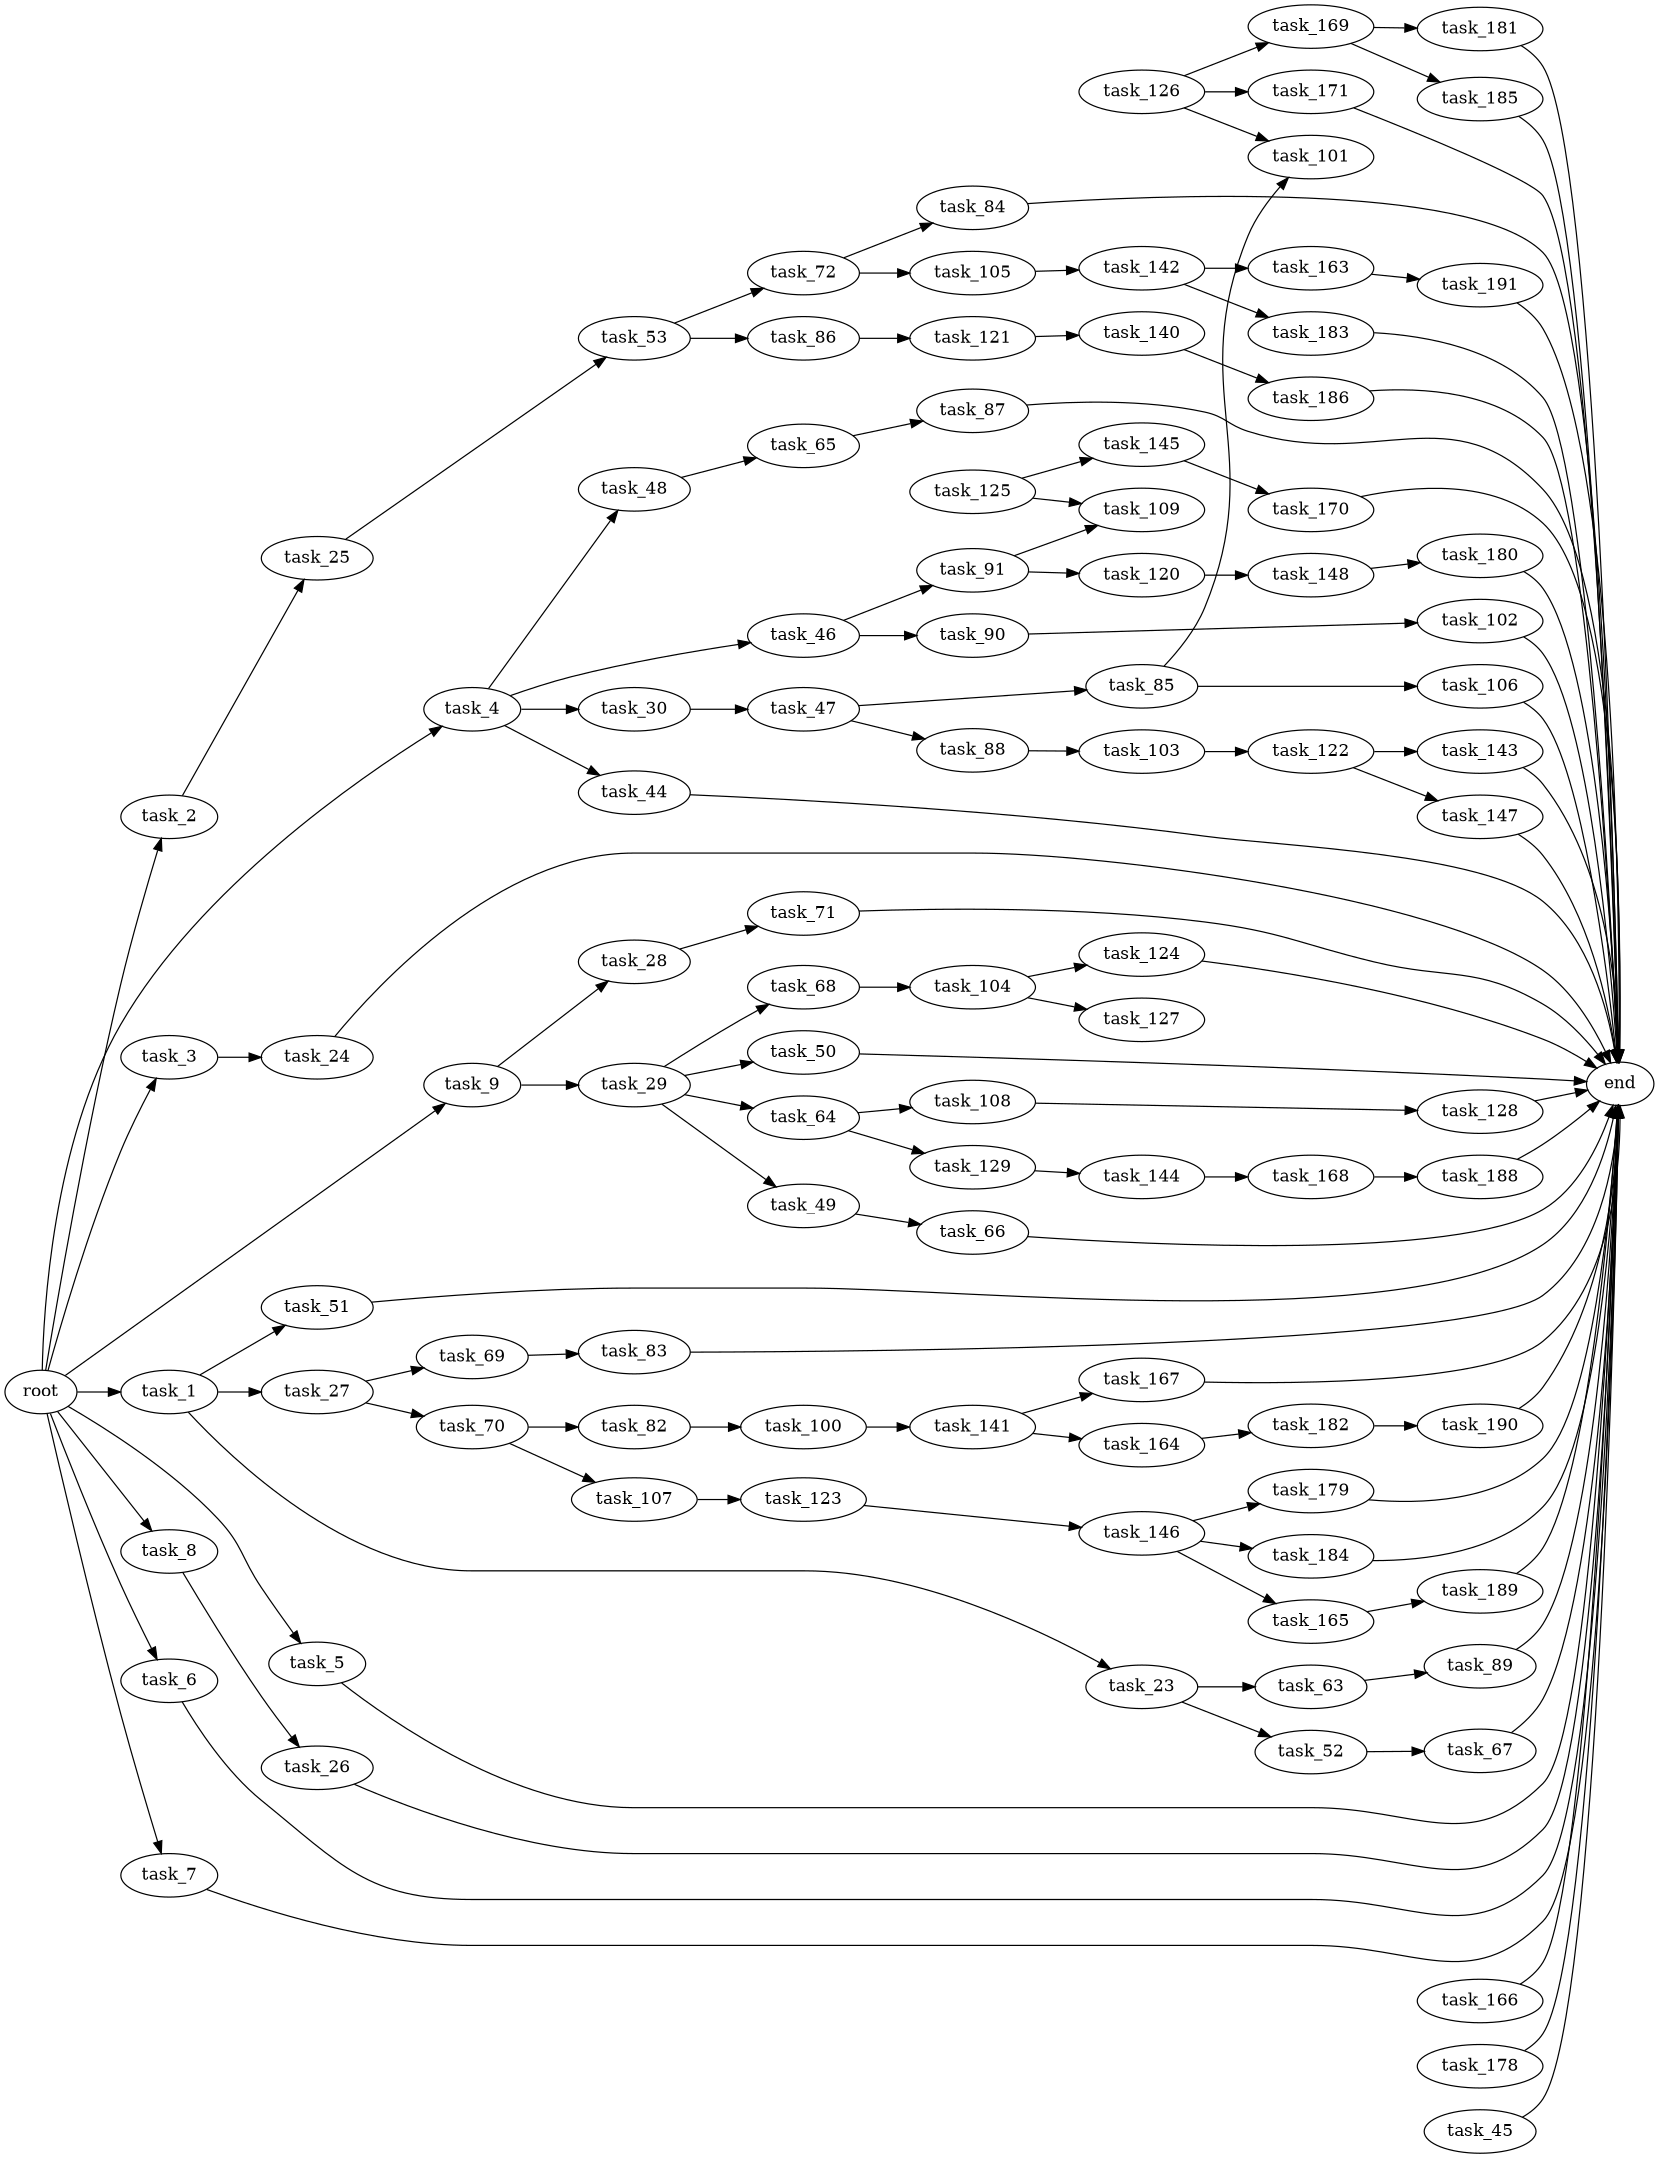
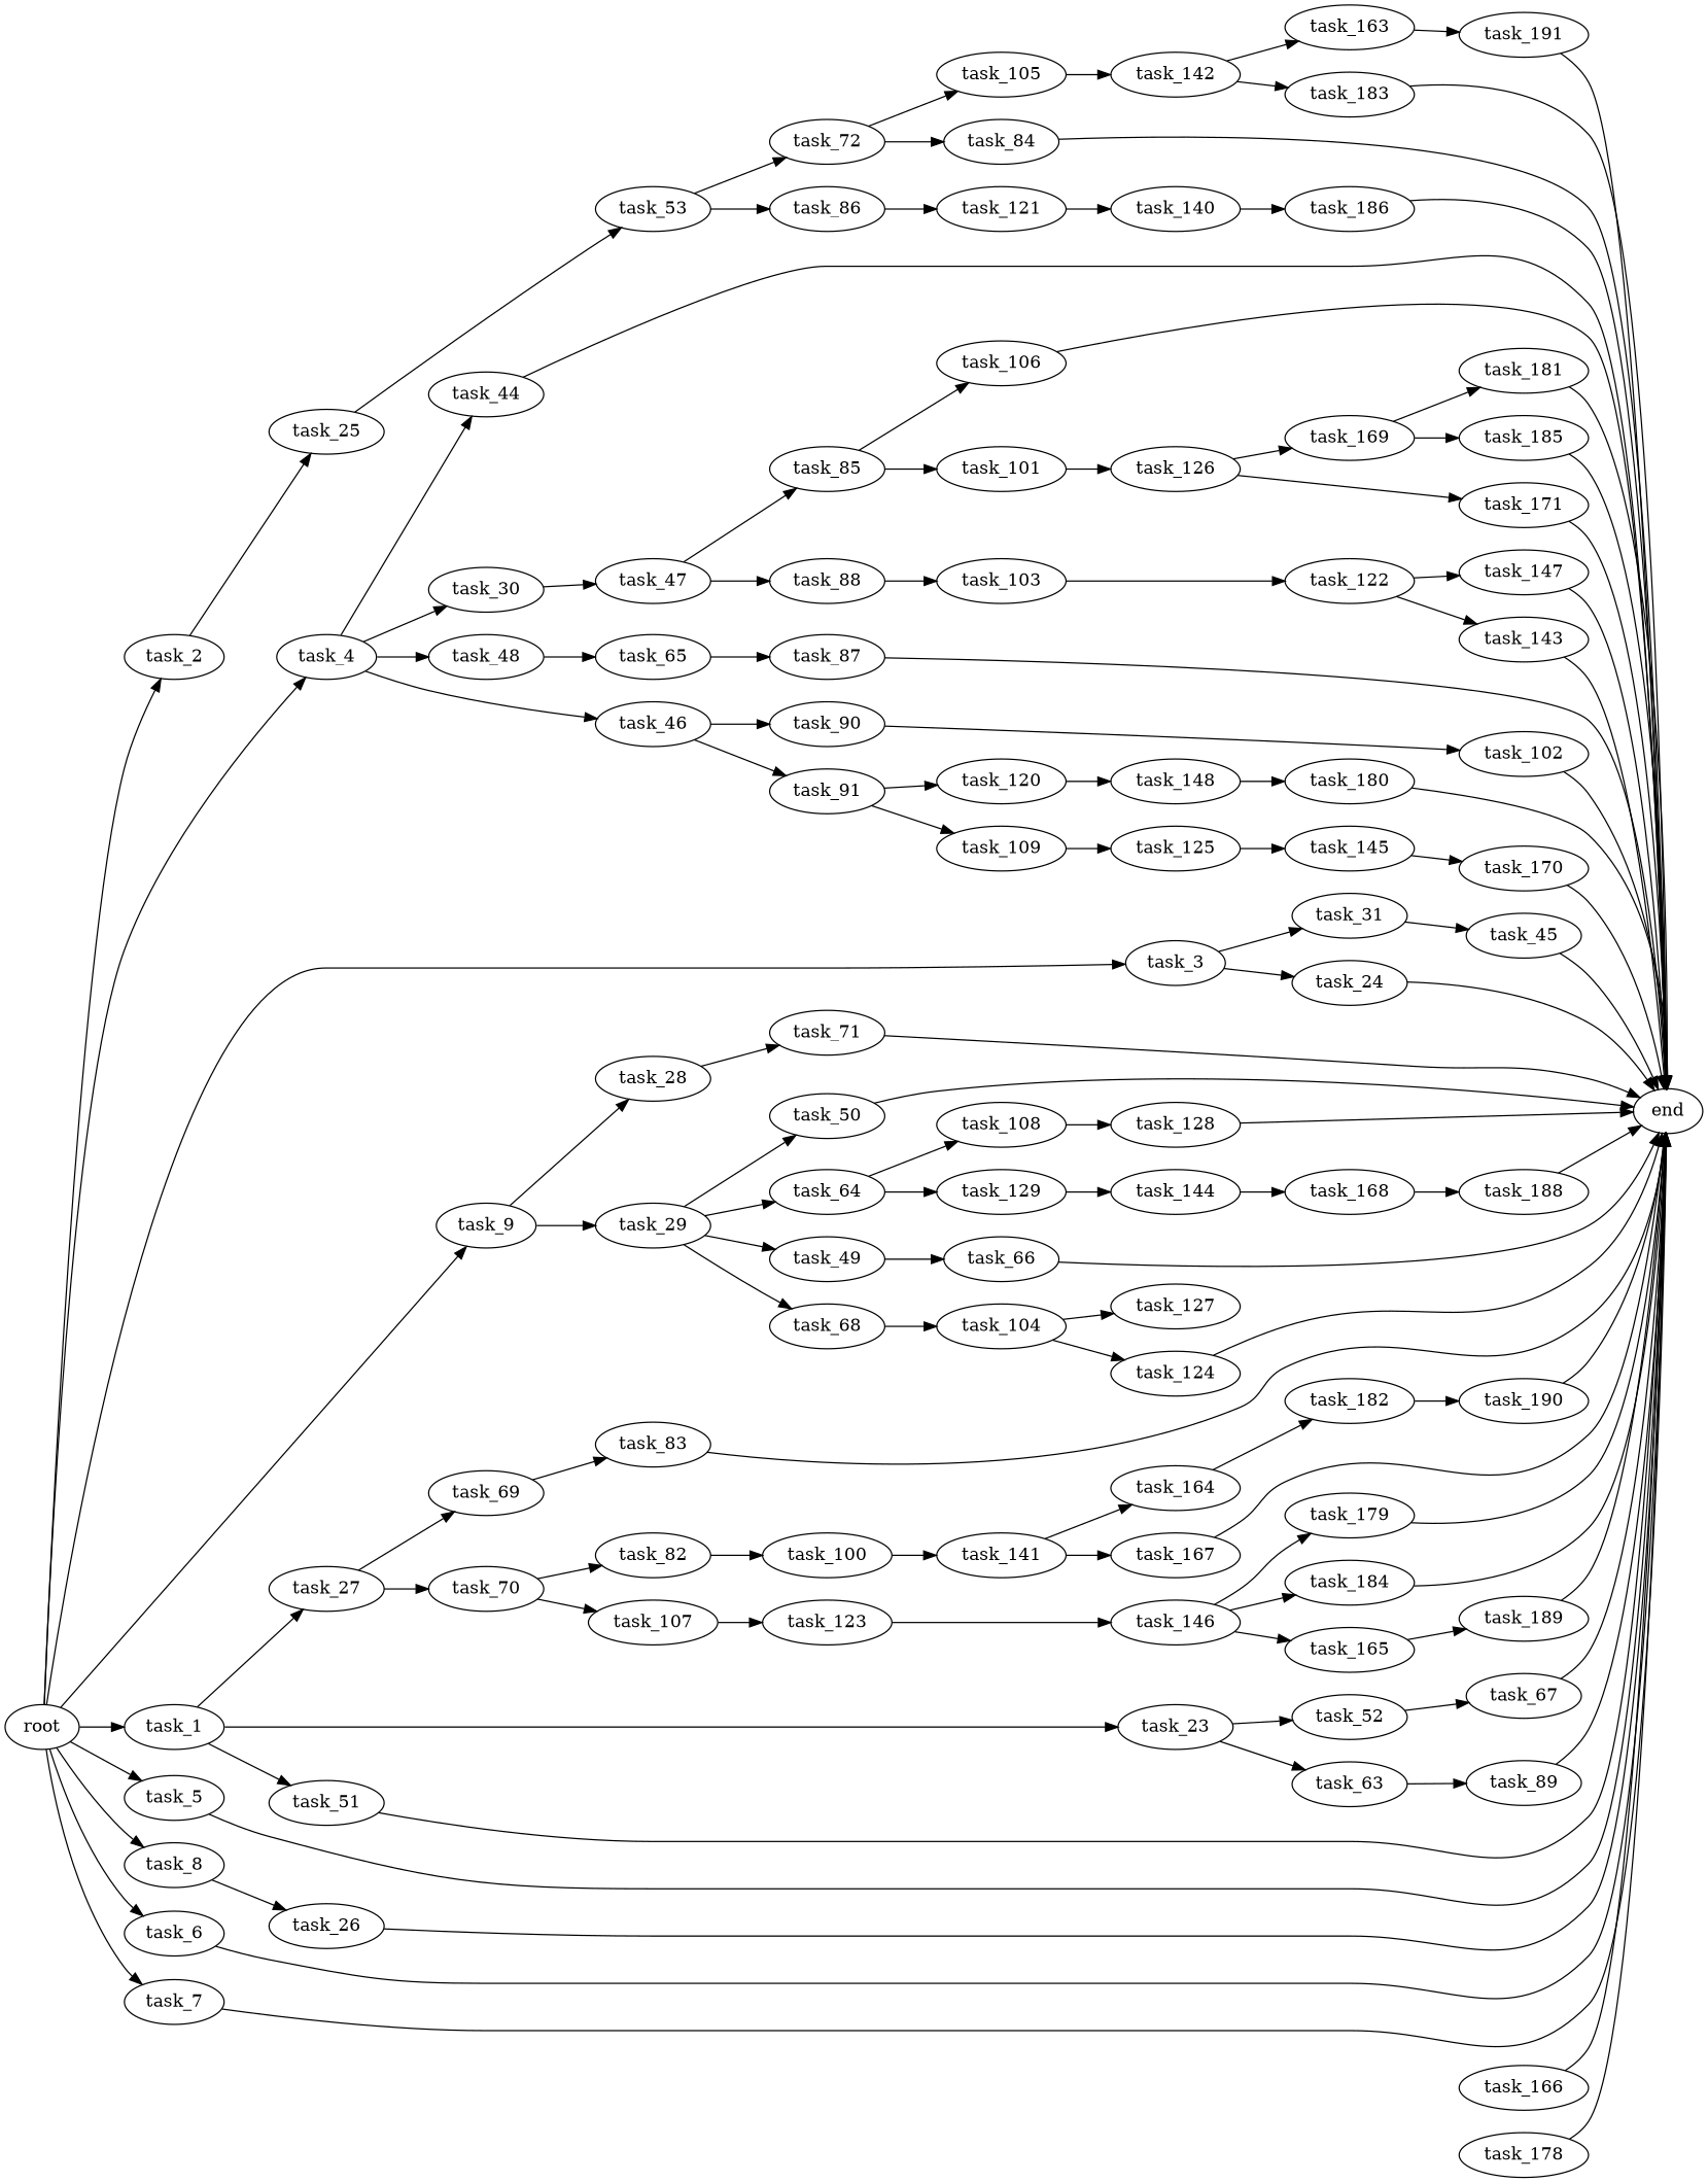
  digraph {
    rankdir=LR
    task_102
    end
    task_65
    task_87
    task_190
    task_166
    task_178
    task_105
    task_142
    task_163
    task_183
    task_72
    task_84
    task_182
    task_45
    task_191
    task_144
    task_168
    task_188
    task_44
    task_179
    task_164
    task_170
    task_82
    task_100
    task_141
    task_28
    task_71
    task_50
    task_120
    task_148
    task_180
+   task_31
    task_167
    task_146
    task_184
    task_165
    task_189
    task_90
    task_106
    task_121
    task_140
    task_186
    task_147
    task_122
    task_143
    task_126
    task_169
    task_171
    task_181
    task_185
    task_52
    task_67
    task_2
    task_25
    task_53
    task_30
    task_47
    task_85
    task_88
    task_104
    task_127
    task_124
    task_4
    task_48
    task_46
    task_91
    task_109
    task_125
    task_145
    task_27
    task_69
    task_70
    task_83
    task_107
    task_101
    task_23
    task_63
    task_89
    task_103
    task_24
    task_3
    task_9
    task_29
    task_64
    task_49
    task_68
    task_86
    task_1
    task_51
    task_123
    task_26
    task_5
    task_8
    task_108
    task_129
    task_128
    task_66
    root
    task_6
    task_7
    task_102 -> end
    task_65 -> task_87
    task_87 -> end
    task_190 -> end
    task_166 -> end
    task_178 -> end
    task_105 -> task_142
    task_142 -> task_163
    task_142 -> task_183
    task_163 -> task_191
    task_183 -> end
    task_72 -> task_105
    task_72 -> task_84
    task_84 -> end
    task_182 -> task_190
    task_45 -> end
    task_191 -> end
    task_144 -> task_168
    task_168 -> task_188
    task_188 -> end
    task_44 -> end
    task_179 -> end
    task_164 -> task_182
    task_170 -> end
    task_82 -> task_100
    task_100 -> task_141
    task_141 -> task_164
    task_141 -> task_167
    task_28 -> task_71
    task_71 -> end
    task_50 -> end
    task_120 -> task_148
    task_148 -> task_180
    task_180 -> end
+   task_31 -> task_45
    task_167 -> end
    task_146 -> task_179
    task_146 -> task_184
    task_146 -> task_165
    task_184 -> end
    task_165 -> task_189
    task_189 -> end
    task_90 -> task_102
    task_106 -> end
    task_121 -> task_140
    task_140 -> task_186
    task_186 -> end
    task_147 -> end
    task_122 -> task_147
    task_122 -> task_143
    task_143 -> end
    task_126 -> task_169
    task_126 -> task_171
    task_169 -> task_181
    task_169 -> task_185
    task_171 -> end
    task_181 -> end
    task_185 -> end
    task_52 -> task_67
    task_67 -> end
    task_2 -> task_25
    task_25 -> task_53
    task_53 -> task_72
    task_53 -> task_86
    task_30 -> task_47
    task_47 -> task_85
    task_47 -> task_88
    task_85 -> task_106
    task_85 -> task_101
    task_88 -> task_103
    task_104 -> task_127
    task_104 -> task_124
    task_124 -> end
    task_4 -> task_44
    task_4 -> task_30
    task_4 -> task_48
    task_4 -> task_46
    task_48 -> task_65
    task_46 -> task_90
    task_46 -> task_91
    task_91 -> task_120
    task_91 -> task_109
-   task_125 -> task_109
+   task_109 -> task_125
    task_125 -> task_145
    task_145 -> task_170
    task_27 -> task_69
    task_27 -> task_70
    task_69 -> task_83
    task_70 -> task_82
    task_70 -> task_107
    task_83 -> end
    task_107 -> task_123
-   task_126 -> task_101
+   task_101 -> task_126
    task_23 -> task_52
    task_23 -> task_63
    task_63 -> task_89
    task_89 -> end
    task_103 -> task_122
    task_24 -> end
+   task_3 -> task_31
    task_3 -> task_24
    task_9 -> task_28
    task_9 -> task_29
    task_29 -> task_50
    task_29 -> task_64
    task_29 -> task_49
    task_29 -> task_68
    task_64 -> task_108
    task_64 -> task_129
    task_49 -> task_66
    task_68 -> task_104
    task_86 -> task_121
    task_1 -> task_27
    task_1 -> task_23
    task_1 -> task_51
    task_51 -> end
    task_123 -> task_146
    task_26 -> end
    task_5 -> end
    task_8 -> task_26
    task_108 -> task_128
    task_129 -> task_144
    task_128 -> end
    task_66 -> end
    root -> task_2
    root -> task_4
    root -> task_3
    root -> task_9
    root -> task_1
    root -> task_5
    root -> task_8
    root -> task_6
    root -> task_7
    task_6 -> end
    task_7 -> end
  }
